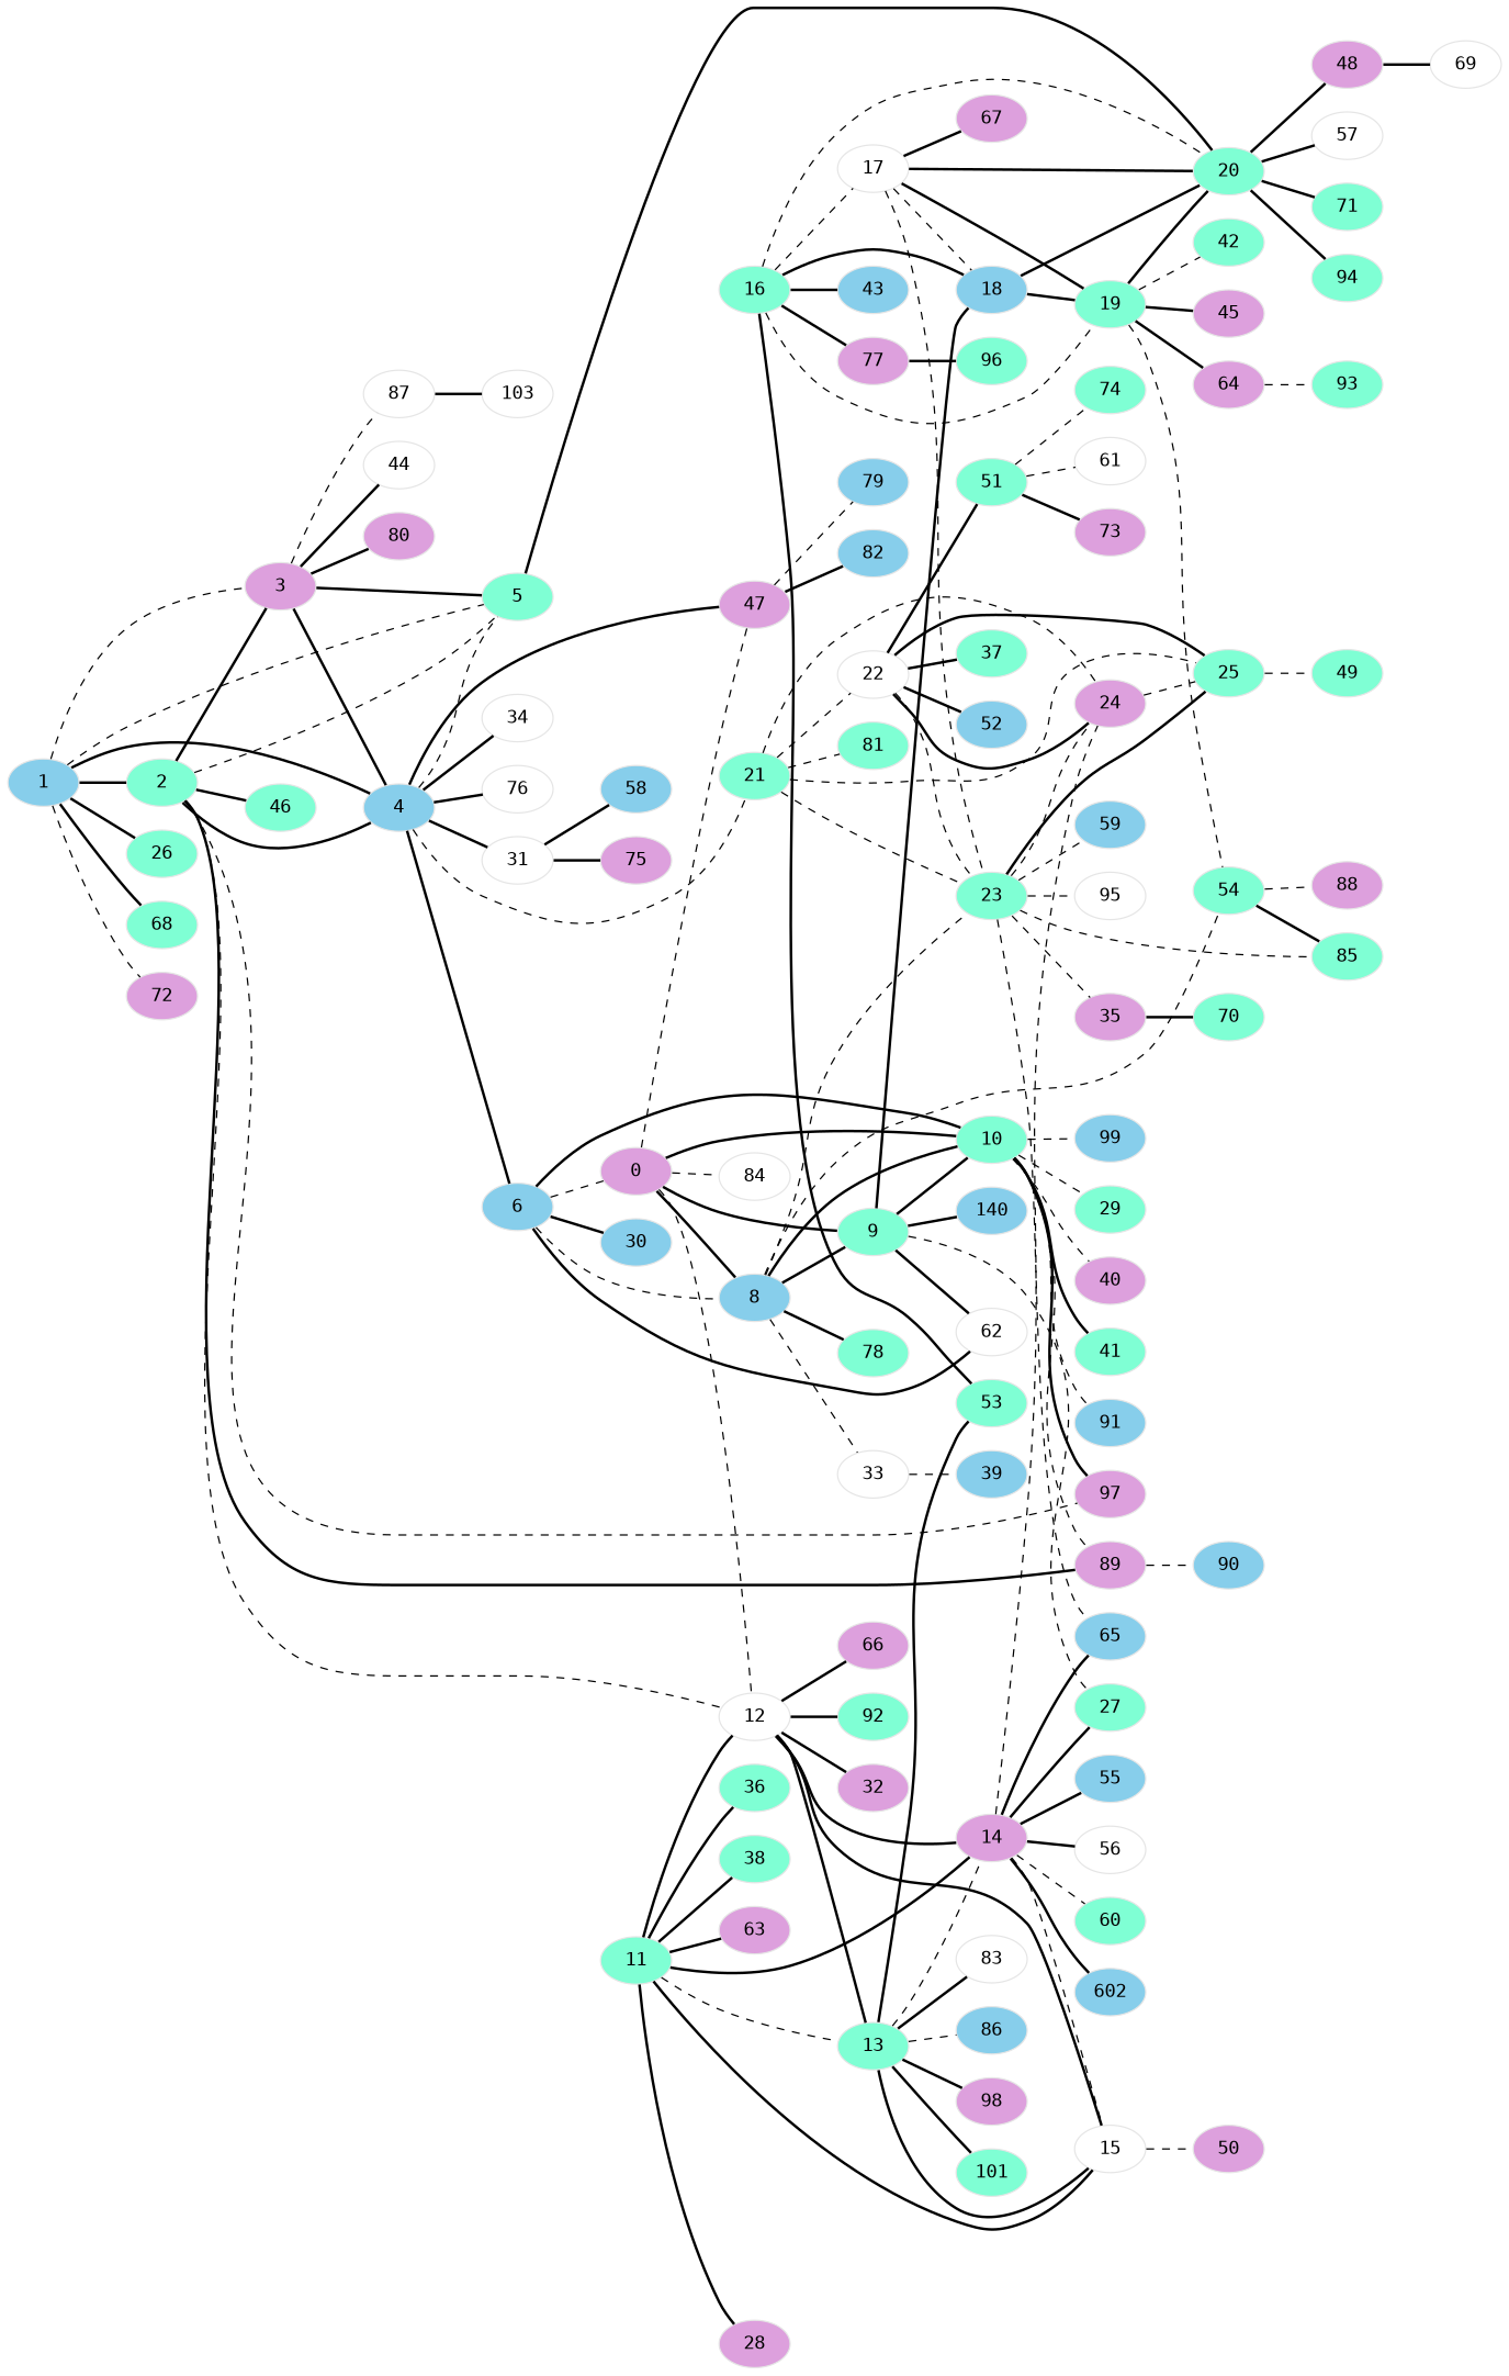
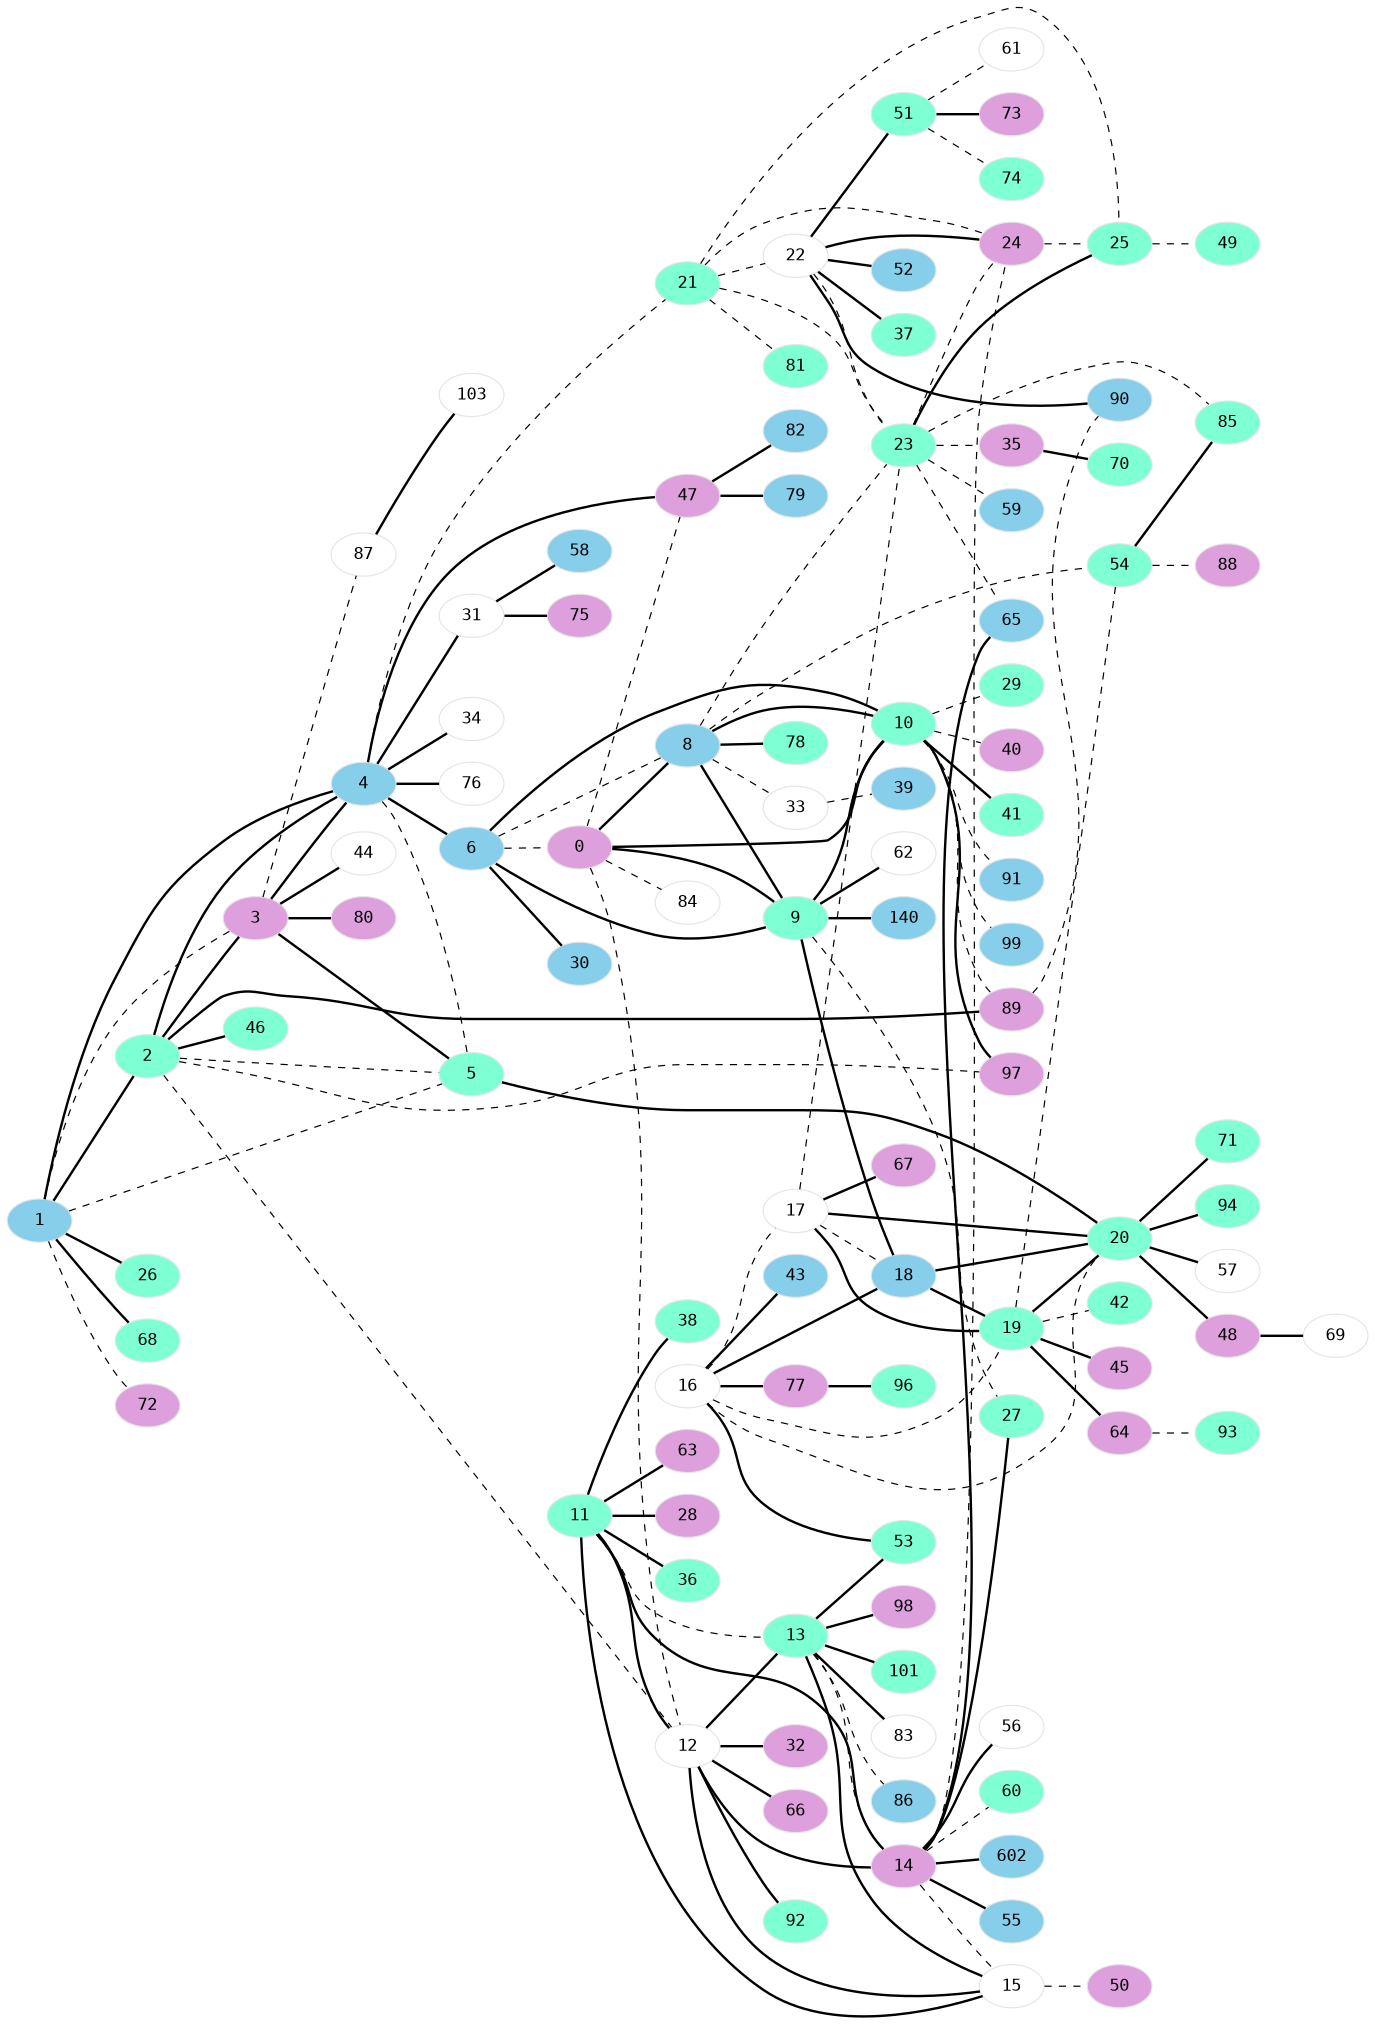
  graph {
    fontname="DejaVu Sans Mono"
    rankdir=LR
    node [color=gray90 fillcolor=aquamarine fontname="DejaVu Sans Mono" style=filled]
    edge [fontname="DejaVu Sans Mono" style=bold]
    1 [fillcolor=skyblue]
    2
    3 [fillcolor=plum]
    4 [fillcolor=skyblue]
    5
    26
    68
    72 [fillcolor=plum]
    12 [fillcolor=white]
    46
    89 [fillcolor=plum]
    97 [fillcolor=plum]
    44 [fillcolor=white]
    80 [fillcolor=plum]
    87 [fillcolor=white]
    6 [fillcolor=skyblue]
    21
    31 [fillcolor=white]
    34 [fillcolor=white]
    47 [fillcolor=plum]
    76 [fillcolor=white]
    20
    13
    14 [fillcolor=plum]
    15 [fillcolor=white]
    32 [fillcolor=plum]
    66 [fillcolor=plum]
    92
    90 [fillcolor=skyblue]
    103 [fillcolor=white]
    n31 [fillcolor=plum label=0]
    8 [fillcolor=skyblue]
    9
    10
    30 [fillcolor=skyblue]
    23
    24 [fillcolor=plum]
    22 [fillcolor=white]
    25
    81
    58 [fillcolor=skyblue]
    75 [fillcolor=plum]
    79 [fillcolor=skyblue]
    82 [fillcolor=skyblue]
    48 [fillcolor=plum]
    57 [fillcolor=white]
    71
    94
    84 [fillcolor=white]
    33 [fillcolor=white]
    54
    78
    18 [fillcolor=skyblue]
    27
    62 [fillcolor=white]
    n56 [fillcolor=skyblue label=140]
    29
    40 [fillcolor=plum]
    41
    91 [fillcolor=skyblue]
    99 [fillcolor=skyblue]
    65 [fillcolor=skyblue]
    35 [fillcolor=plum]
    59 [fillcolor=skyblue]
    85
-   95 [fillcolor=white]
    39 [fillcolor=skyblue]
    88 [fillcolor=plum]
    19
    11
    28 [fillcolor=plum]
    36
    38
    63 [fillcolor=plum]
    83 [fillcolor=white]
    86 [fillcolor=skyblue]
    98 [fillcolor=plum]
    101
    53
    55 [fillcolor=skyblue]
    56 [fillcolor=white]
    60
    n83 [fillcolor=skyblue label=602]
    50 [fillcolor=plum]
-   16
+   16 [fillcolor=white]
    17 [fillcolor=white]
    43 [fillcolor=skyblue]
    77 [fillcolor=plum]
    67 [fillcolor=plum]
    42
    45 [fillcolor=plum]
    64 [fillcolor=plum]
    96
    93
    69 [fillcolor=white]
    37
    51
    52 [fillcolor=skyblue]
    49
    61 [fillcolor=white]
    73 [fillcolor=plum]
    74
    70
    1 -- 2
    1 -- 3 [style=dashed]
    1 -- 4
    1 -- 5 [style=dashed]
    1 -- 26
    1 -- 68
    1 -- 72 [style=dashed]
    2 -- 3
    2 -- 4
    2 -- 5 [style=dashed]
    2 -- 12 [style=dashed]
    2 -- 46
    2 -- 89
    2 -- 97 [style=dashed]
    3 -- 4
    3 -- 5
    3 -- 44
    3 -- 80
    3 -- 87 [style=dashed]
    4 -- 5 [style=dashed]
    4 -- 6
    4 -- 21 [style=dashed]
    4 -- 31
    4 -- 34
    4 -- 47
    4 -- 76
    5 -- 20
    12 -- 13
    12 -- 14
    12 -- 15
    12 -- 32
    12 -- 66
    12 -- 92
    89 -- 90 [style=dashed]
    87 -- 103
    6 -- n31 [style=dashed]
    6 -- 8 [style=dashed]
-   6 -- 62
+   6 -- 9
    6 -- 10
    6 -- 30
    21 -- 23 [style=dashed]
    21 -- 24 [style=dashed]
    21 -- 22 [style=dashed]
    21 -- 25 [style=dashed]
    21 -- 81 [style=dashed]
    31 -- 58
    31 -- 75
-   47 -- 79 [style=dashed]
+   47 -- 79
    47 -- 82
    20 -- 48
    20 -- 57
    20 -- 71
    20 -- 94
    13 -- 14 [style=dashed]
    13 -- 15
    13 -- 83
    13 -- 86 [style=dashed]
    13 -- 98
    13 -- 101
    13 -- 53
    14 -- 15 [style=dashed]
    14 -- 24 [style=dashed]
    14 -- 27
    14 -- 65
    14 -- 55
    14 -- 56
    14 -- 60 [style=dashed]
    14 -- n83
    15 -- 50 [style=dashed]
    n31 -- 12 [style=dashed]
    n31 -- 47 [style=dashed]
    n31 -- 8
    n31 -- 9
    n31 -- 10
    n31 -- 84 [style=dashed]
    8 -- 9
    8 -- 10
    8 -- 23 [style=dashed]
    8 -- 33 [style=dashed]
    8 -- 54 [style=dashed]
    8 -- 78
    9 -- 10
    9 -- 18
    9 -- 27 [style=dashed]
    9 -- 62
    9 -- n56
    10 -- 89 [style=dashed]
    10 -- 97
    10 -- 29 [style=dashed]
    10 -- 40 [style=dashed]
    10 -- 41
    10 -- 91 [style=dashed]
    10 -- 99 [style=dashed]
    23 -- 24 [style=dashed]
    23 -- 25
    23 -- 65 [style=dashed]
    23 -- 35 [style=dashed]
    23 -- 59 [style=dashed]
    23 -- 85 [style=dashed]
-   23 -- 95 [style=dashed]
    24 -- 25 [style=dashed]
    22 -- 23 [style=dashed]
    22 -- 24
-   22 -- 25
+   22 -- 90
    22 -- 37
    22 -- 51
    22 -- 52
    25 -- 49 [style=dashed]
    48 -- 69
    33 -- 39 [style=dashed]
    54 -- 85
    54 -- 88 [style=dashed]
    18 -- 20
    18 -- 19
    35 -- 70
    19 -- 20
    19 -- 54 [style=dashed]
    19 -- 42 [style=dashed]
    19 -- 45
    19 -- 64
    11 -- 12
    11 -- 13 [style=dashed]
    11 -- 14
    11 -- 15
    11 -- 28
    11 -- 36
    11 -- 38
    11 -- 63
    16 -- 20 [style=dashed]
    16 -- 18
    16 -- 19 [style=dashed]
    16 -- 53
    16 -- 17 [style=dashed]
    16 -- 43
    16 -- 77
    17 -- 20
    17 -- 23 [style=dashed]
    17 -- 18 [style=dashed]
    17 -- 19
    17 -- 67
    77 -- 96
    64 -- 93 [style=dashed]
    51 -- 61 [style=dashed]
    51 -- 73
    51 -- 74 [style=dashed]
  }
